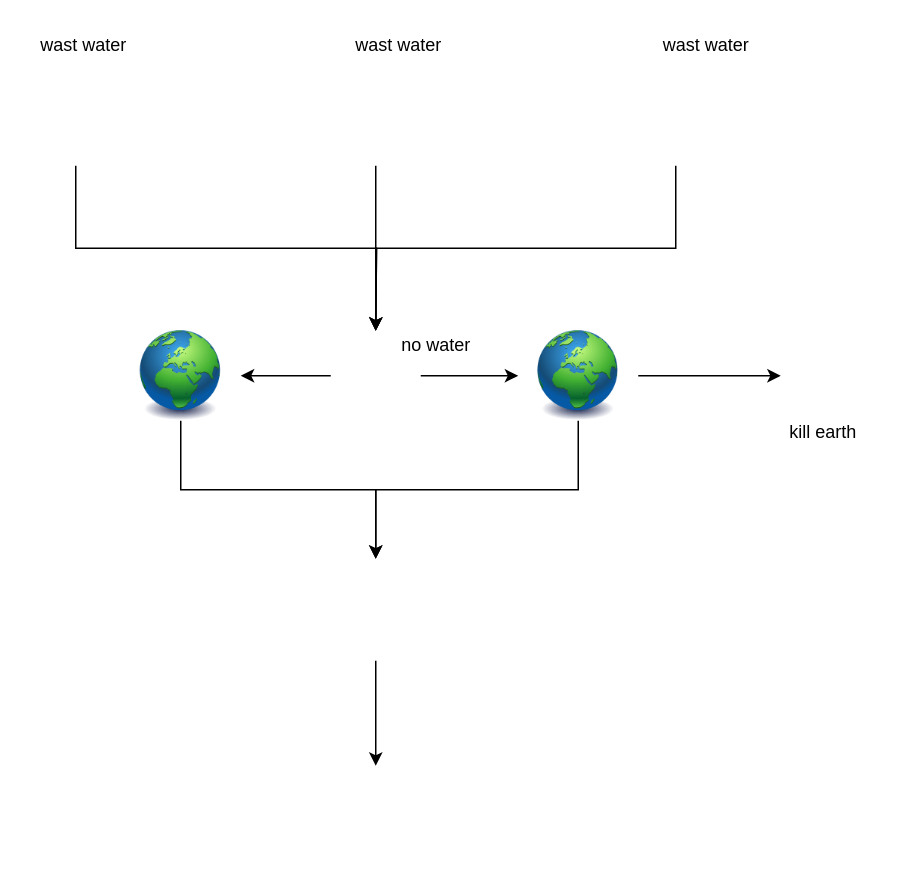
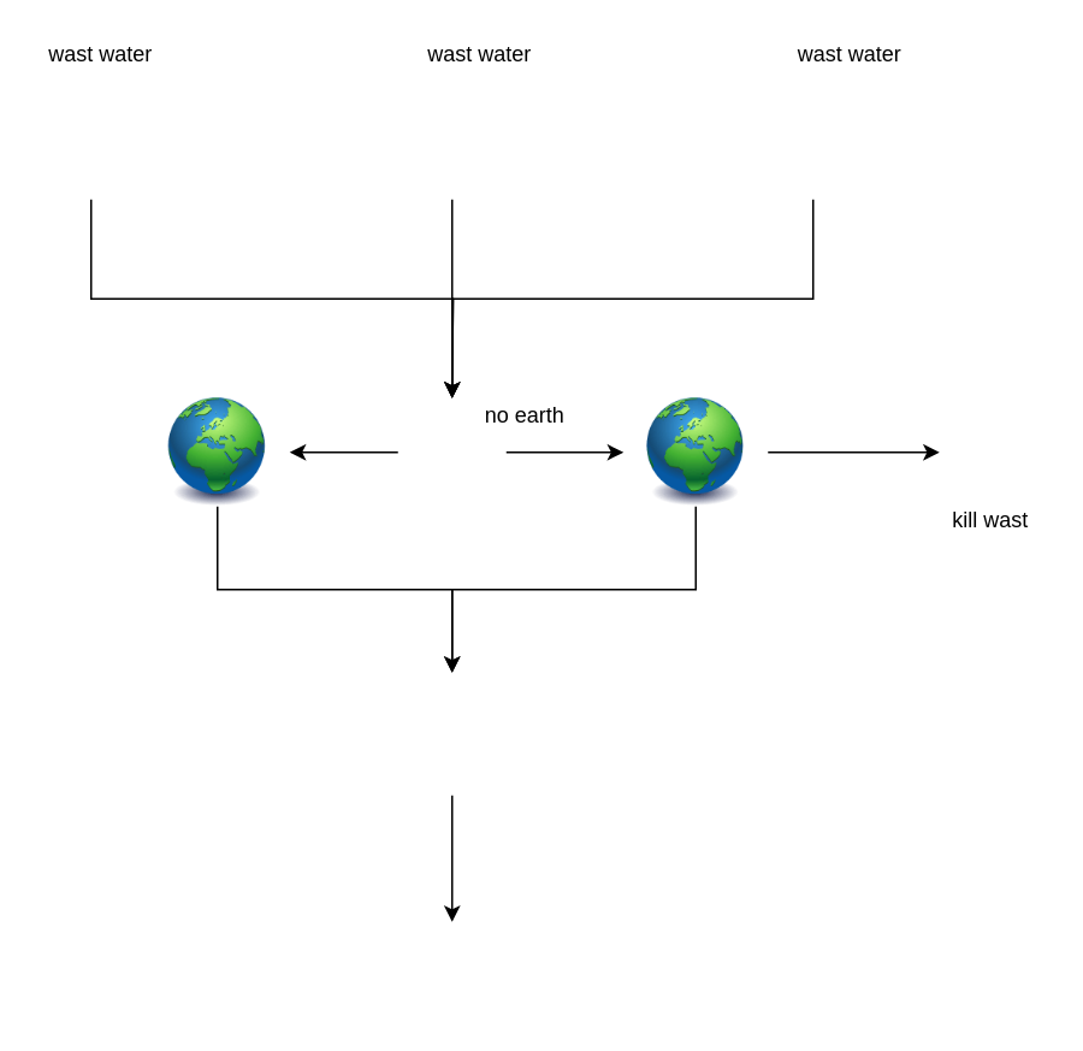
  <mxCell id="0" />
  <mxCell id="1" parent="0" />
  <mxCell id="2" style="edgeStyle=orthogonalEdgeStyle;rounded=0;orthogonalLoop=1;jettySize=auto;html=1;exitX=0.5;exitY=1;exitDx=0;exitDy=0;" edge="1" parent="1" source="3"><mxGeometry relative="1" as="geometry"><mxPoint x="250" y="220" as="targetPoint" /></mxGeometry></mxCell>
  <mxCell id="3" value="" style="shape=image;html=1;verticalAlign=top;verticalLabelPosition=bottom;labelBackgroundColor=#ffffff;imageAspect=0;aspect=fixed;image=https://cdn0.iconfinder.com/data/icons/hand-washing/512/Hand-wash-washing-cleaning-hygiene-19-128.png" vertex="1" parent="1"><mxGeometry x="20" y="50" width="60" height="60" as="geometry" /></mxCell>
  <mxCell id="4" style="edgeStyle=orthogonalEdgeStyle;rounded=0;orthogonalLoop=1;jettySize=auto;html=1;" edge="1" parent="1" source="5"><mxGeometry relative="1" as="geometry"><mxPoint x="250" y="220" as="targetPoint" /><Array as="points"><mxPoint x="250" y="160" /><mxPoint x="250" y="160" /></Array></mxGeometry></mxCell>
  <mxCell id="5" value="" style="shape=image;html=1;verticalAlign=top;verticalLabelPosition=bottom;labelBackgroundColor=#ffffff;imageAspect=0;aspect=fixed;image=https://cdn0.iconfinder.com/data/icons/hand-washing/512/Hand-wash-washing-cleaning-hygiene-19-128.png" vertex="1" parent="1"><mxGeometry x="220" y="50" width="60" height="60" as="geometry" /></mxCell>
  <mxCell id="6" style="edgeStyle=orthogonalEdgeStyle;rounded=0;orthogonalLoop=1;jettySize=auto;html=1;exitX=0.5;exitY=1;exitDx=0;exitDy=0;" edge="1" parent="1" source="7"><mxGeometry relative="1" as="geometry"><mxPoint x="250" y="220" as="targetPoint" /></mxGeometry></mxCell>
  <mxCell id="7" value="" style="shape=image;html=1;verticalAlign=top;verticalLabelPosition=bottom;labelBackgroundColor=#ffffff;imageAspect=0;aspect=fixed;image=https://cdn0.iconfinder.com/data/icons/hand-washing/512/Hand-wash-washing-cleaning-hygiene-19-128.png" vertex="1" parent="1"><mxGeometry x="420" y="50" width="60" height="60" as="geometry" /></mxCell>
  <mxCell id="8" style="edgeStyle=orthogonalEdgeStyle;rounded=0;orthogonalLoop=1;jettySize=auto;html=1;" edge="1" parent="1" source="10" target="13"><mxGeometry relative="1" as="geometry" /></mxCell>
  <mxCell id="9" style="edgeStyle=orthogonalEdgeStyle;rounded=0;orthogonalLoop=1;jettySize=auto;html=1;entryX=1;entryY=0.5;entryDx=0;entryDy=0;" edge="1" parent="1" source="10" target="15"><mxGeometry relative="1" as="geometry" /></mxCell>
  <mxCell id="10" value="" style="shape=image;html=1;verticalAlign=top;verticalLabelPosition=bottom;labelBackgroundColor=#ffffff;imageAspect=0;aspect=fixed;image=https://cdn3.iconfinder.com/data/icons/water-activity/32/01_-_No_Water-128.png" vertex="1" parent="1"><mxGeometry x="220" y="220" width="60" height="60" as="geometry" /></mxCell>
  <mxCell id="11" style="edgeStyle=orthogonalEdgeStyle;rounded=0;orthogonalLoop=1;jettySize=auto;html=1;exitX=0.5;exitY=1;exitDx=0;exitDy=0;entryX=0.5;entryY=0;entryDx=0;entryDy=0;" edge="1" parent="1" source="13" target="17"><mxGeometry relative="1" as="geometry" /></mxCell>
  <mxCell id="12" style="edgeStyle=orthogonalEdgeStyle;rounded=0;orthogonalLoop=1;jettySize=auto;html=1;exitX=1;exitY=0.5;exitDx=0;exitDy=0;entryX=0;entryY=0.5;entryDx=0;entryDy=0;" edge="1" parent="1" source="13" target="21"><mxGeometry relative="1" as="geometry" /></mxCell>
  <mxCell id="13" value="" style="image;html=1;image=img/lib/clip_art/general/Earth_globe_128x128.png" vertex="1" parent="1"><mxGeometry x="345" y="220" width="80" height="60" as="geometry" /></mxCell>
  <mxCell id="14" style="edgeStyle=orthogonalEdgeStyle;rounded=0;orthogonalLoop=1;jettySize=auto;html=1;exitX=0.5;exitY=1;exitDx=0;exitDy=0;entryX=0.5;entryY=0;entryDx=0;entryDy=0;" edge="1" parent="1" source="15" target="17"><mxGeometry relative="1" as="geometry" /></mxCell>
  <mxCell id="15" value="" style="image;html=1;image=img/lib/clip_art/general/Earth_globe_128x128.png" vertex="1" parent="1"><mxGeometry x="80" y="220" width="80" height="60" as="geometry" /></mxCell>
  <mxCell id="16" style="edgeStyle=orthogonalEdgeStyle;rounded=0;orthogonalLoop=1;jettySize=auto;html=1;exitX=0.5;exitY=1;exitDx=0;exitDy=0;" edge="1" parent="1" source="17" target="18"><mxGeometry relative="1" as="geometry" /></mxCell>
  <mxCell id="17" value="" style="shape=image;html=1;verticalAlign=top;verticalLabelPosition=bottom;labelBackgroundColor=#ffffff;imageAspect=0;aspect=fixed;image=https://cdn4.iconfinder.com/data/icons/free-valentine-s-emoji/64/heart-emoji-emotion-dead-kill-128.png" vertex="1" parent="1"><mxGeometry x="216" y="372" width="68" height="68" as="geometry" /></mxCell>
  <mxCell id="18" value="" style="shape=image;html=1;verticalAlign=top;verticalLabelPosition=bottom;labelBackgroundColor=#ffffff;imageAspect=0;aspect=fixed;image=https://cdn4.iconfinder.com/data/icons/desktop-halloween/48/Skull_and_bones.png" vertex="1" parent="1"><mxGeometry x="225" y="510" width="50" height="50" as="geometry" /></mxCell>
  <mxCell id="19" value="" style="shape=image;html=1;verticalAlign=top;verticalLabelPosition=bottom;labelBackgroundColor=#ffffff;imageAspect=0;aspect=fixed;image=https://cdn4.iconfinder.com/data/icons/desktop-halloween/48/Hatchet.png" vertex="1" parent="1"><mxGeometry x="60" y="220" width="48" height="48" as="geometry" /></mxCell>
  <mxCell id="20" value="" style="shape=image;html=1;verticalAlign=top;verticalLabelPosition=bottom;labelBackgroundColor=#ffffff;imageAspect=0;aspect=fixed;image=https://cdn4.iconfinder.com/data/icons/desktop-halloween/48/Hatchet.png" vertex="1" parent="1"><mxGeometry x="321" y="226" width="48" height="48" as="geometry" /></mxCell>
  <mxCell id="21" value="" style="shape=image;html=1;verticalAlign=top;verticalLabelPosition=bottom;labelBackgroundColor=#ffffff;imageAspect=0;aspect=fixed;image=https://cdn2.iconfinder.com/data/icons/Siena/128/globe%20green.png" vertex="1" parent="1"><mxGeometry x="520" y="222.5" width="55" height="55" as="geometry" /></mxCell>
  <mxCell id="22" value="wast water" style="text;html=1;resizable=0;autosize=1;align=center;verticalAlign=middle;points=[];fillColor=none;strokeColor=none;rounded=0;" vertex="1" parent="1"><mxGeometry x="435" y="20" width="70" height="20" as="geometry" /></mxCell>
  <mxCell id="23" value="wast water" style="text;html=1;resizable=0;autosize=1;align=center;verticalAlign=middle;points=[];fillColor=none;strokeColor=none;rounded=0;" vertex="1" parent="1"><mxGeometry x="20" y="20" width="70" height="20" as="geometry" /></mxCell>
  <mxCell id="24" value="wast water" style="text;html=1;resizable=0;autosize=1;align=center;verticalAlign=middle;points=[];fillColor=none;strokeColor=none;rounded=0;" vertex="1" parent="1"><mxGeometry x="230" y="20" width="70" height="20" as="geometry" /></mxCell>
- <mxCell id="25" value="no water" style="text;html=1;resizable=0;autosize=1;align=center;verticalAlign=middle;points=[];fillColor=none;strokeColor=none;rounded=0;" vertex="1" parent="1"><mxGeometry x="260" y="220" width="60" height="20" as="geometry" /></mxCell>
- <mxCell id="26" value="kill earth" style="text;html=1;resizable=0;autosize=1;align=center;verticalAlign=middle;points=[];fillColor=none;strokeColor=none;rounded=0;" vertex="1" parent="1"><mxGeometry x="517.5" y="277.5" width="60" height="20" as="geometry" /></mxCell>
+ <mxCell id="25" value="no earth" style="text;html=1;resizable=0;autosize=1;align=center;verticalAlign=middle;points=[];fillColor=none;strokeColor=none;rounded=0;" vertex="1" parent="1"><mxGeometry x="260" y="220" width="60" height="20" as="geometry" /></mxCell>
+ <mxCell id="26" value="kill wast" style="text;html=1;resizable=0;autosize=1;align=center;verticalAlign=middle;points=[];fillColor=none;strokeColor=none;rounded=0;" vertex="1" parent="1"><mxGeometry x="517.5" y="277.5" width="60" height="20" as="geometry" /></mxCell>
